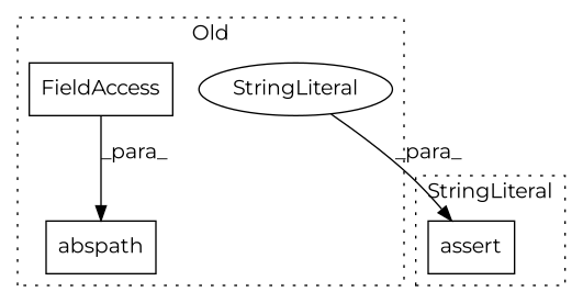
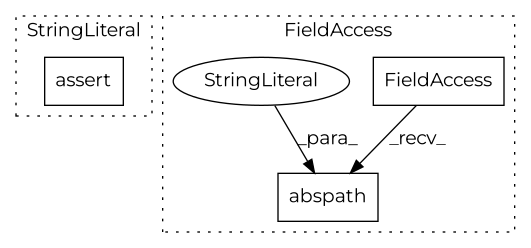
  digraph {
    fontname=Montserrat
    node [a=32 fontname=Montserrat shape=box]
    edge [fontname=Montserrat]
    n1 [l=16 label=assert s=358]
    n2 [l="8,1" label=abspath s="374,386"]
    n3 [a=22 l=7 label=FieldAccess s=366]
    n4 [a=45 l=4 label=StringLiteral s=382 shape=ellipse]
    subgraph cluster_1 {
      label=StringLiteral
      style=dotted
      n1
    }
    subgraph cluster_2 {
-     label=Old
+     label=FieldAccess
      style=dotted
      n2
      n3
      n4
    }
-   n3 -> n2 [label=_para_]
-   n4 -> n1 [label=_para_]
+   n3 -> n2 [label=_recv_]
+   n4 -> n2 [label=_para_]
  }
